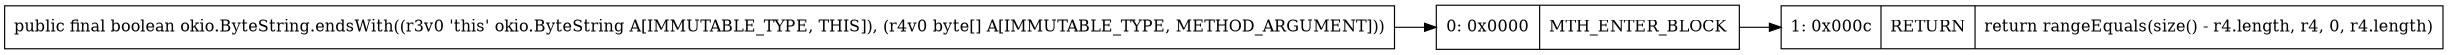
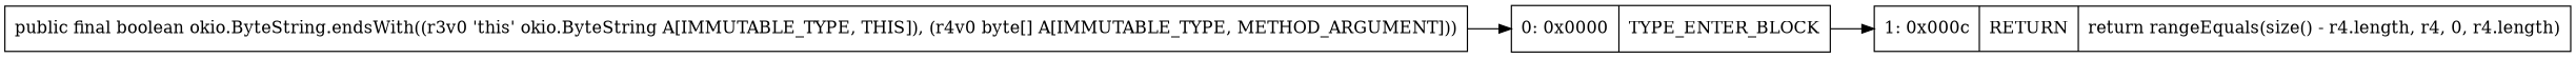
  digraph {
    rankdir=LR
    node [shape=record]
-   n1 [label="{0\:\ 0x0000|MTH_ENTER_BLOCK\l}"]
+   n1 [label="{0\:\ 0x0000|TYPE_ENTER_BLOCK\l}"]
    n2 [label="{1\:\ 0x000c|RETURN\l|return rangeEquals(size() \- r4.length, r4, 0, r4.length)\l}"]
    n3 [label="{public final boolean okio.ByteString.endsWith((r3v0 'this' okio.ByteString A[IMMUTABLE_TYPE, THIS]), (r4v0 byte[] A[IMMUTABLE_TYPE, METHOD_ARGUMENT])) }"]
    n1 -> n2
    n3 -> n1
  }
